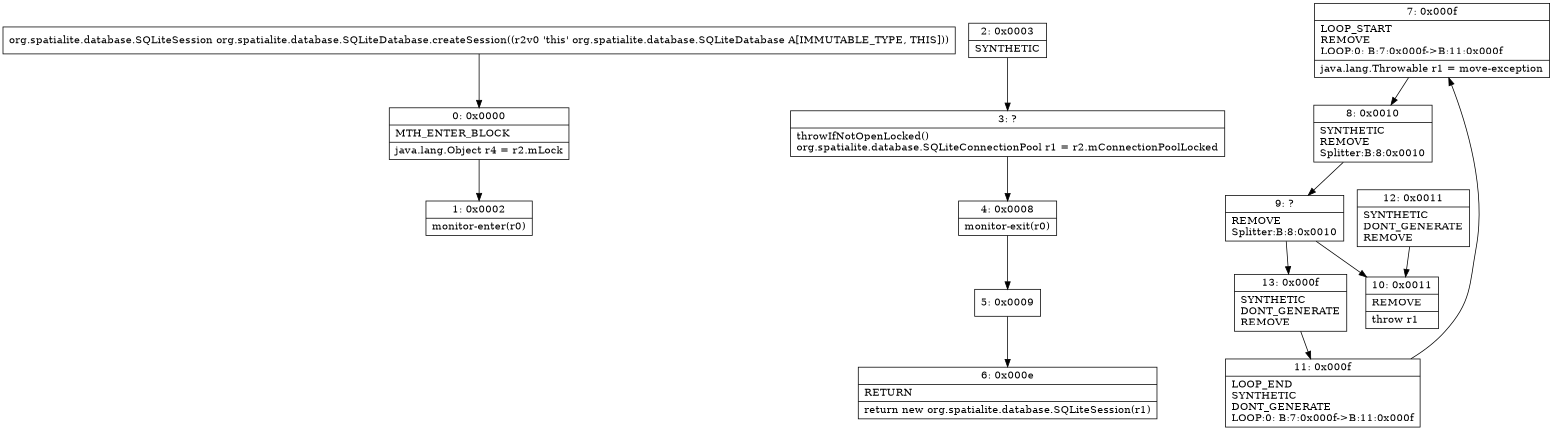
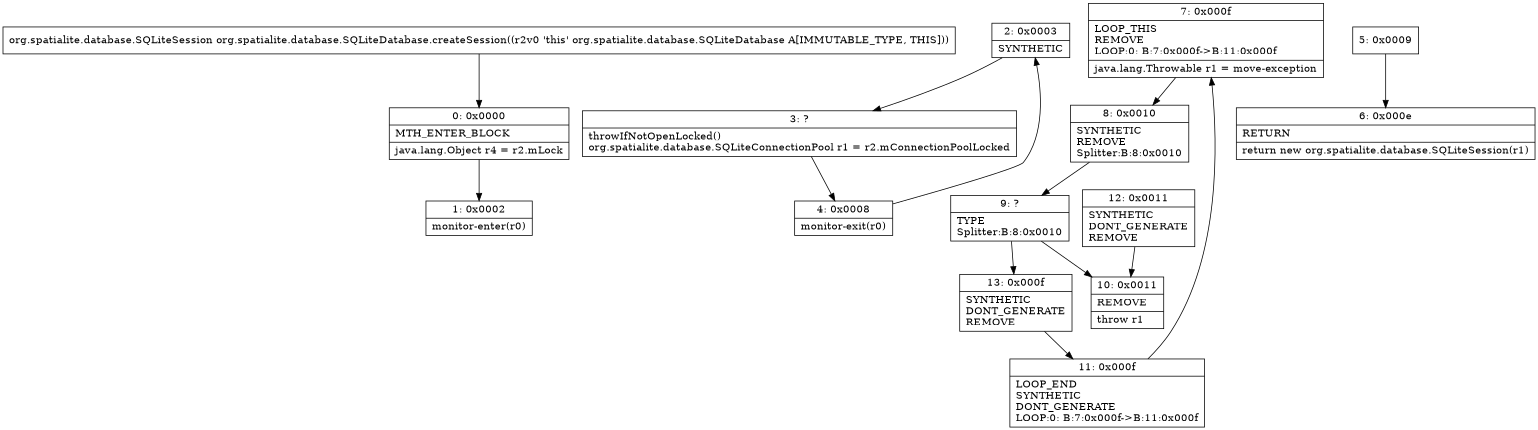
  digraph {
    node [shape=record]
    n1 [label="{0\:\ 0x0000|MTH_ENTER_BLOCK\l|java.lang.Object r4 = r2.mLock\l}"]
    n2 [label="{1\:\ 0x0002|monitor\-enter(r0)\l}"]
    n3 [label="{2\:\ 0x0003|SYNTHETIC\l}"]
    n4 [label="{3\:\ ?|throwIfNotOpenLocked()\lorg.spatialite.database.SQLiteConnectionPool r1 = r2.mConnectionPoolLocked\l}"]
    n5 [label="{4\:\ 0x0008|monitor\-exit(r0)\l}"]
-   n6 [label="{7\:\ 0x000f|LOOP_START\lREMOVE\lLOOP:0: B:7:0x000f\-\>B:11:0x000f\l|java.lang.Throwable r1 = move\-exception\l}"]
+   n6 [label="{7\:\ 0x000f|LOOP_THIS\lREMOVE\lLOOP:0: B:7:0x000f\-\>B:11:0x000f\l|java.lang.Throwable r1 = move\-exception\l}"]
    n7 [label="{8\:\ 0x0010|SYNTHETIC\lREMOVE\lSplitter:B:8:0x0010\l}"]
    n8 [label="{5\:\ 0x0009}"]
    n9 [label="{6\:\ 0x000e|RETURN\l|return new org.spatialite.database.SQLiteSession(r1)\l}"]
-   n10 [label="{9\:\ ?|REMOVE\lSplitter:B:8:0x0010\l}"]
+   n10 [label="{9\:\ ?|TYPE\lSplitter:B:8:0x0010\l}"]
    n11 [label="{13\:\ 0x000f|SYNTHETIC\lDONT_GENERATE\lREMOVE\l}"]
    n12 [label="{10\:\ 0x0011|REMOVE\l|throw r1\l}"]
    n13 [label="{11\:\ 0x000f|LOOP_END\lSYNTHETIC\lDONT_GENERATE\lLOOP:0: B:7:0x000f\-\>B:11:0x000f\l}"]
    n14 [label="{12\:\ 0x0011|SYNTHETIC\lDONT_GENERATE\lREMOVE\l}"]
    n15 [label="{org.spatialite.database.SQLiteSession org.spatialite.database.SQLiteDatabase.createSession((r2v0 'this' org.spatialite.database.SQLiteDatabase A[IMMUTABLE_TYPE, THIS])) }"]
    n1 -> n2
    n3 -> n4
    n4 -> n5
-   n5 -> n8
+   n5 -> n3
    n6 -> n7
    n7 -> n10
    n8 -> n9
    n10 -> n11
    n10 -> n12
    n11 -> n13
    n13 -> n6
    n14 -> n12
    n15 -> n1
  }
